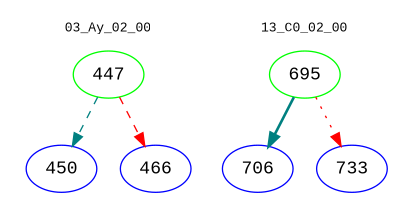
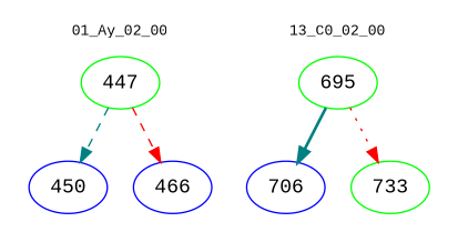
  digraph {
    fontname="Liberation Mono"
    node [color=blue fontname="Liberation Mono"]
    edge [color=teal fontname="Liberation Mono" style=dashed]
    n1 [color=green label=447]
    n2 [label=450]
    n3 [label=466]
    n4 [color=green label=695]
    n5 [label=706]
-   n6 [label=733]
+   n6 [color=green label=733]
    subgraph cluster_1 {
      color=white
      fontsize=10
-     label="03_Ay_02_00"
+     label="01_Ay_02_00"
      n1
      n2
      n3
    }
    subgraph cluster_2 {
      color=white
      fontsize=10
      label="13_C0_02_00"
      n4
      n5
      n6
    }
    n1 -> n2
    n1 -> n3 [color=red]
    n4 -> n5 [style=bold]
    n4 -> n6 [color=red style=dotted]
  }
